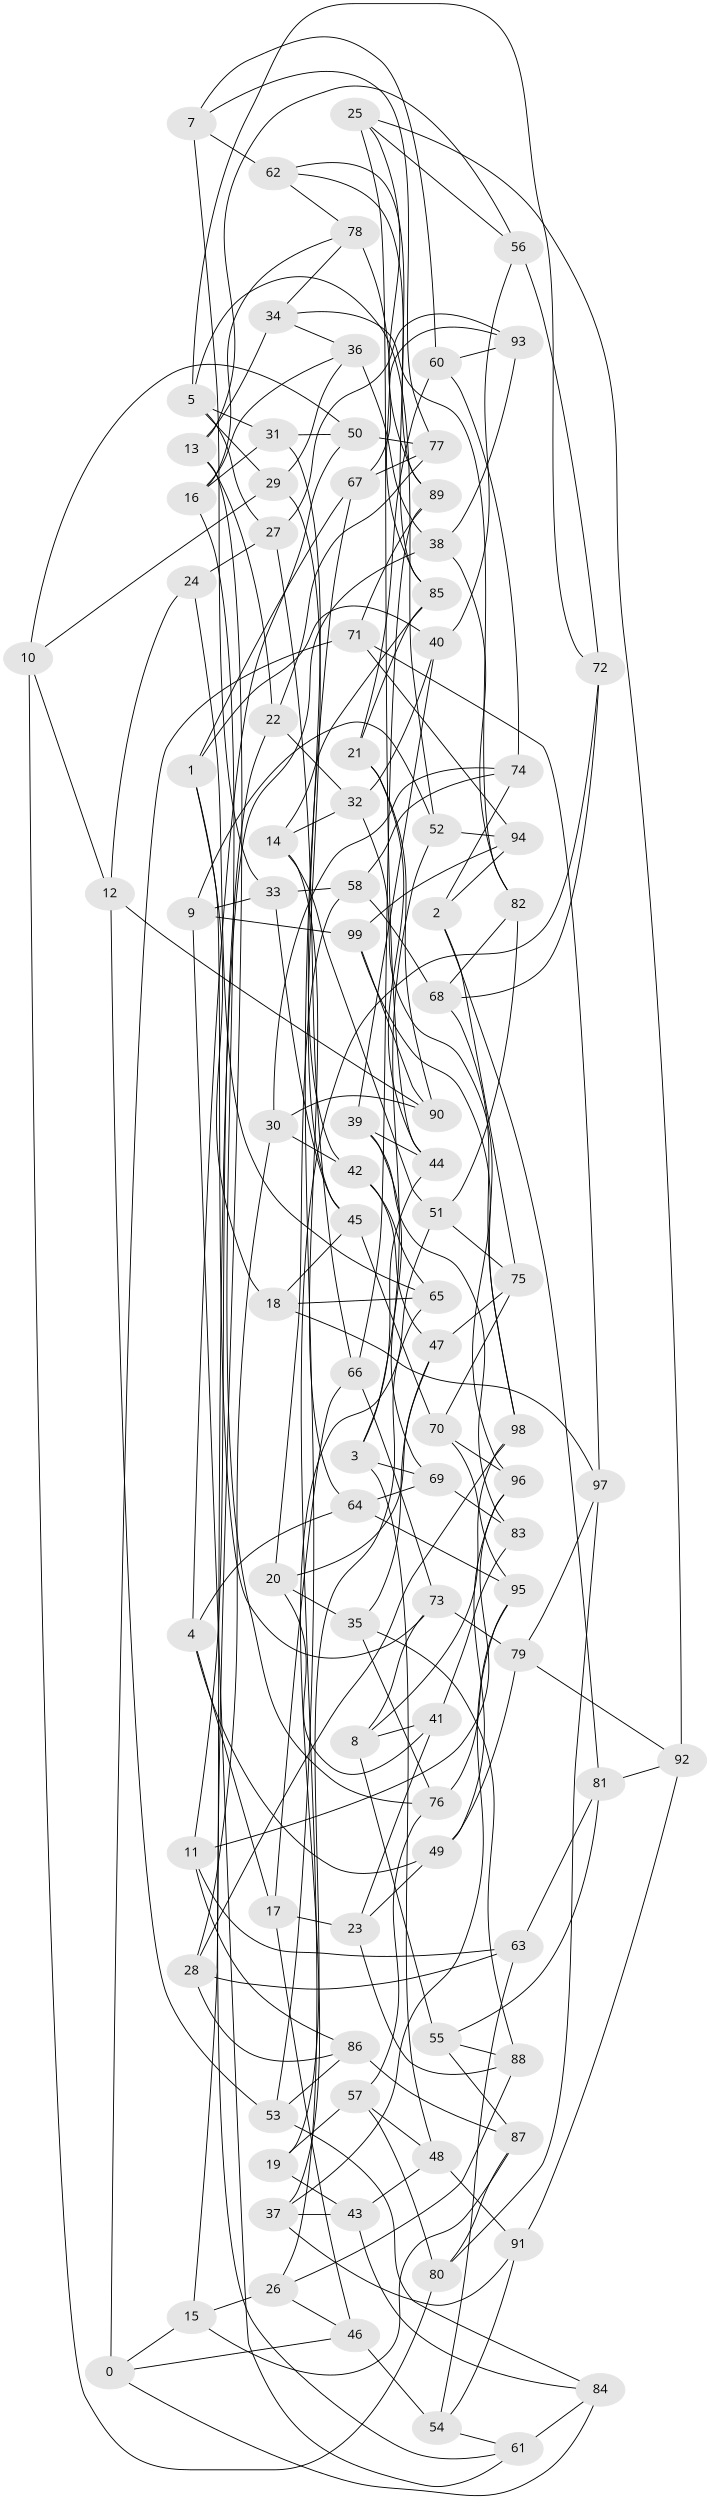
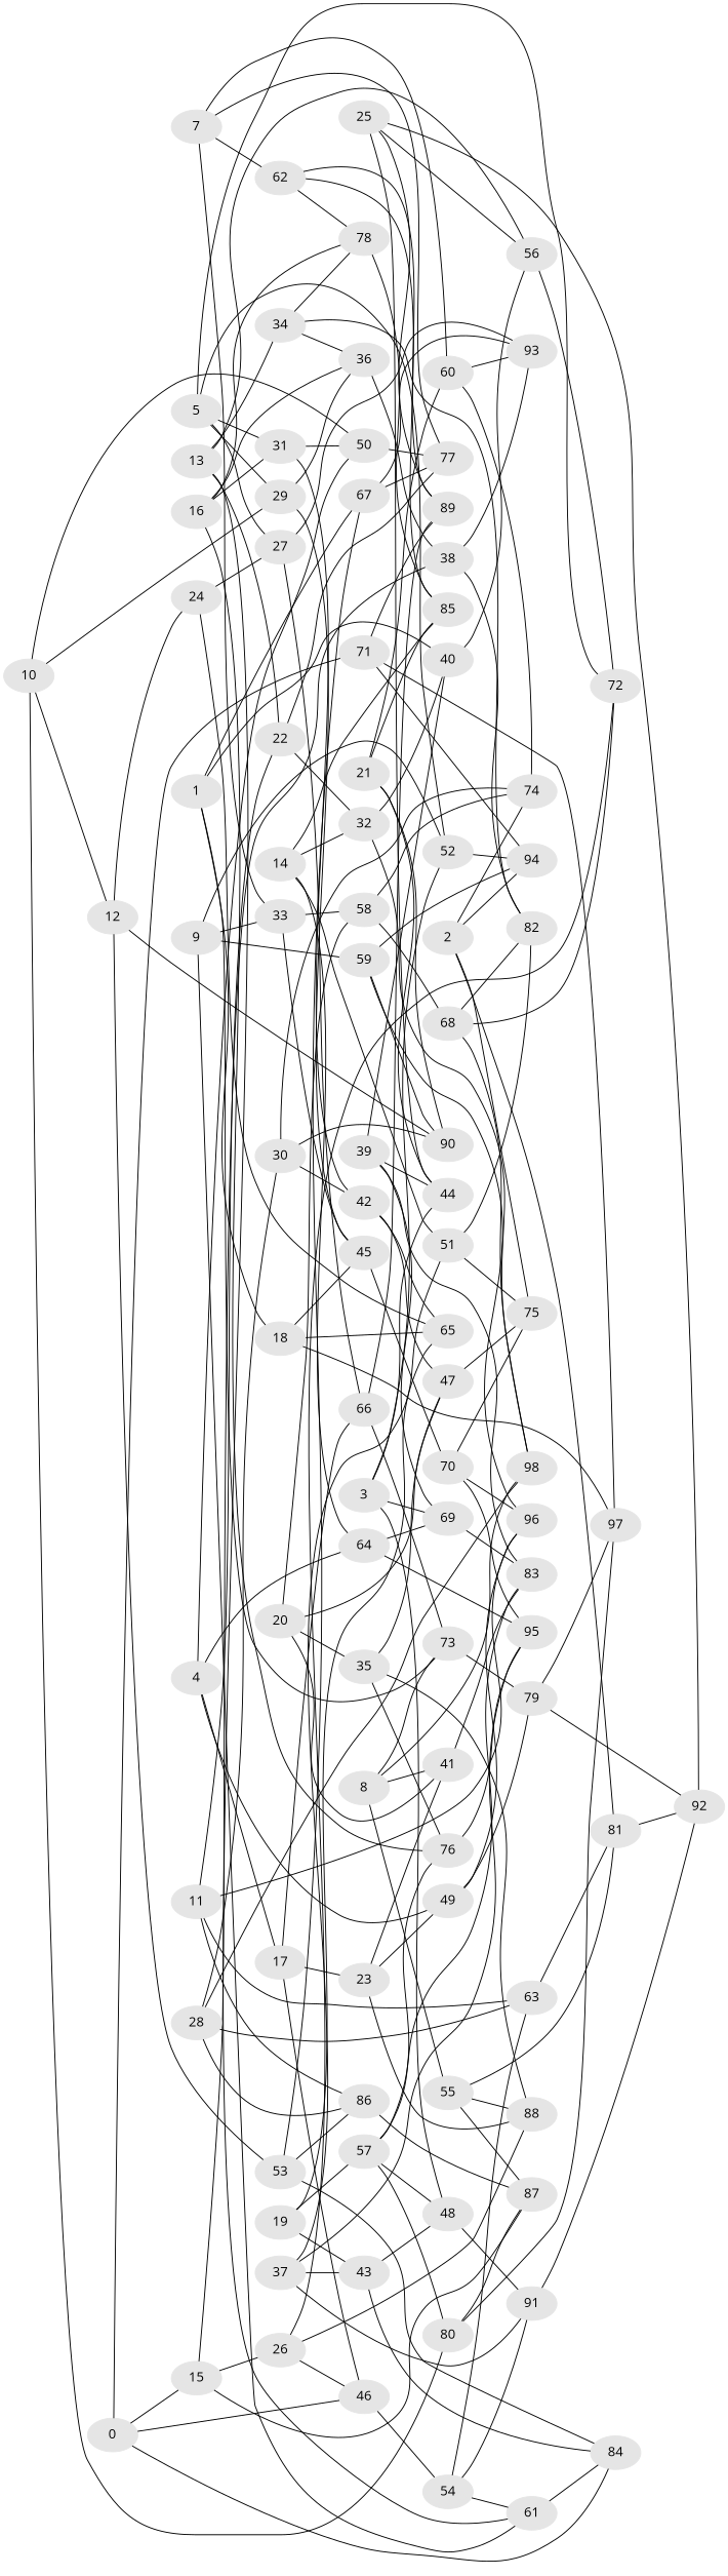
  graph {
    fontname="Open Sans"
    rankdir=LR
    node [color=gray90 fontname="Open Sans" style=filled]
    edge [fontname="Open Sans"]
    1
    18
    40
    67
    73
    45
    65
    97
    56
    77
    93
    79
    2
    74
    75
    81
    94
    92
    3
    44
    48
    52
    69
    91
    83
    4
    17
    49
    50
    64
    46
    23
    66
    96
    95
    5
    27
    29
    72
    31
    36
    n42 [label=0]
    15
    71
    84
    26
    38
    87
    54
    89
    7
    33
    60
    62
    58
    85
    78
    8
    41
    55
    98
    88
    9
-   59 [label=99]
+   59
    61
    90
    10
    12
    80
    24
    53
    11
    22
    63
    86
    32
    13
    34
    82
    14
    51
    16
    76
    42
    70
    19
    43
    57
    20
    35
    47
    68
    21
    25
    28
    30
    37
    39
    1 -- 18
    1 -- 40
    1 -- 67
    1 -- 73
    18 -- 45
    18 -- 65
    18 -- 97
    40 -- 56
    67 -- 77
    67 -- 93
    73 -- 79
    45 -- 70
    56 -- 72
    79 -- 97
    79 -- 92
    2 -- 74
    2 -- 75
    2 -- 81
    2 -- 94
    81 -- 92
    3 -- 44
    3 -- 48
    3 -- 52
    3 -- 69
    48 -- 91
    52 -- 94
    69 -- 83
    91 -- 92
    4 -- 17
    4 -- 49
    4 -- 50
    4 -- 64
    17 -- 46
    17 -- 23
    17 -- 66
    49 -- 79
    49 -- 96
    50 -- 77
    64 -- 69
    64 -- 95
    46 -- 54
    23 -- 49
    23 -- 41
    23 -- 88
    66 -- 73
    66 -- 89
    5 -- 52
    5 -- 27
    5 -- 29
    5 -- 72
    5 -- 31
    27 -- 93
    27 -- 66
    29 -- 45
    29 -- 36
    31 -- 50
    31 -- 42
    36 -- 38
    n42 -- 46
    n42 -- 15
    n42 -- 71
    n42 -- 84
    15 -- 26
    15 -- 38
    15 -- 87
    71 -- 97
    71 -- 94
    71 -- 89
    26 -- 46
    26 -- 72
    26 -- 88
    38 -- 93
    38 -- 82
    54 -- 91
    54 -- 61
    54 -- 63
    7 -- 77
    7 -- 33
    7 -- 60
    7 -- 62
    33 -- 45
    33 -- 58
    60 -- 93
    60 -- 74
    62 -- 89
    62 -- 85
    62 -- 78
    58 -- 74
    58 -- 68
    78 -- 85
    8 -- 73
    8 -- 41
    8 -- 55
    8 -- 98
    41 -- 83
    55 -- 81
    55 -- 87
    55 -- 88
    9 -- 52
    9 -- 33
    9 -- 59
    9 -- 61
    59 -- 94
    59 -- 96
    59 -- 90
    61 -- 84
    10 -- 50
    10 -- 29
    10 -- 12
    10 -- 80
    12 -- 90
    12 -- 24
    12 -- 53
    80 -- 97
    80 -- 87
    24 -- 65
    24 -- 27
    53 -- 67
    53 -- 84
    53 -- 86
    11 -- 96
    11 -- 22
    11 -- 63
    11 -- 86
    22 -- 77
    22 -- 32
    63 -- 81
    86 -- 87
    32 -- 40
    32 -- 98
    13 -- 56
    13 -- 61
    13 -- 22
    13 -- 34
    34 -- 36
    34 -- 78
    34 -- 82
    14 -- 64
    14 -- 85
    14 -- 32
    14 -- 51
    51 -- 75
    51 -- 82
    16 -- 31
    16 -- 36
    16 -- 78
    16 -- 76
    76 -- 95
    42 -- 65
    42 -- 47
    70 -- 75
    70 -- 96
    70 -- 95
    19 -- 65
    19 -- 43
    19 -- 57
    43 -- 48
    43 -- 84
    57 -- 48
+   57 -- 83
    57 -- 80
    57 -- 76
    20 -- 58
    20 -- 41
    20 -- 35
    20 -- 47
    35 -- 88
    35 -- 76
    35 -- 47
    47 -- 75
    68 -- 72
    68 -- 98
    68 -- 82
    21 -- 44
    21 -- 60
    21 -- 85
    21 -- 90
    25 -- 56
    25 -- 92
    25 -- 44
    25 -- 89
    28 -- 98
    28 -- 63
    28 -- 86
    28 -- 30
    30 -- 74
    30 -- 90
    30 -- 42
    37 -- 91
    37 -- 95
    37 -- 51
    37 -- 43
    39 -- 40
    39 -- 44
    39 -- 69
    39 -- 83
  }
